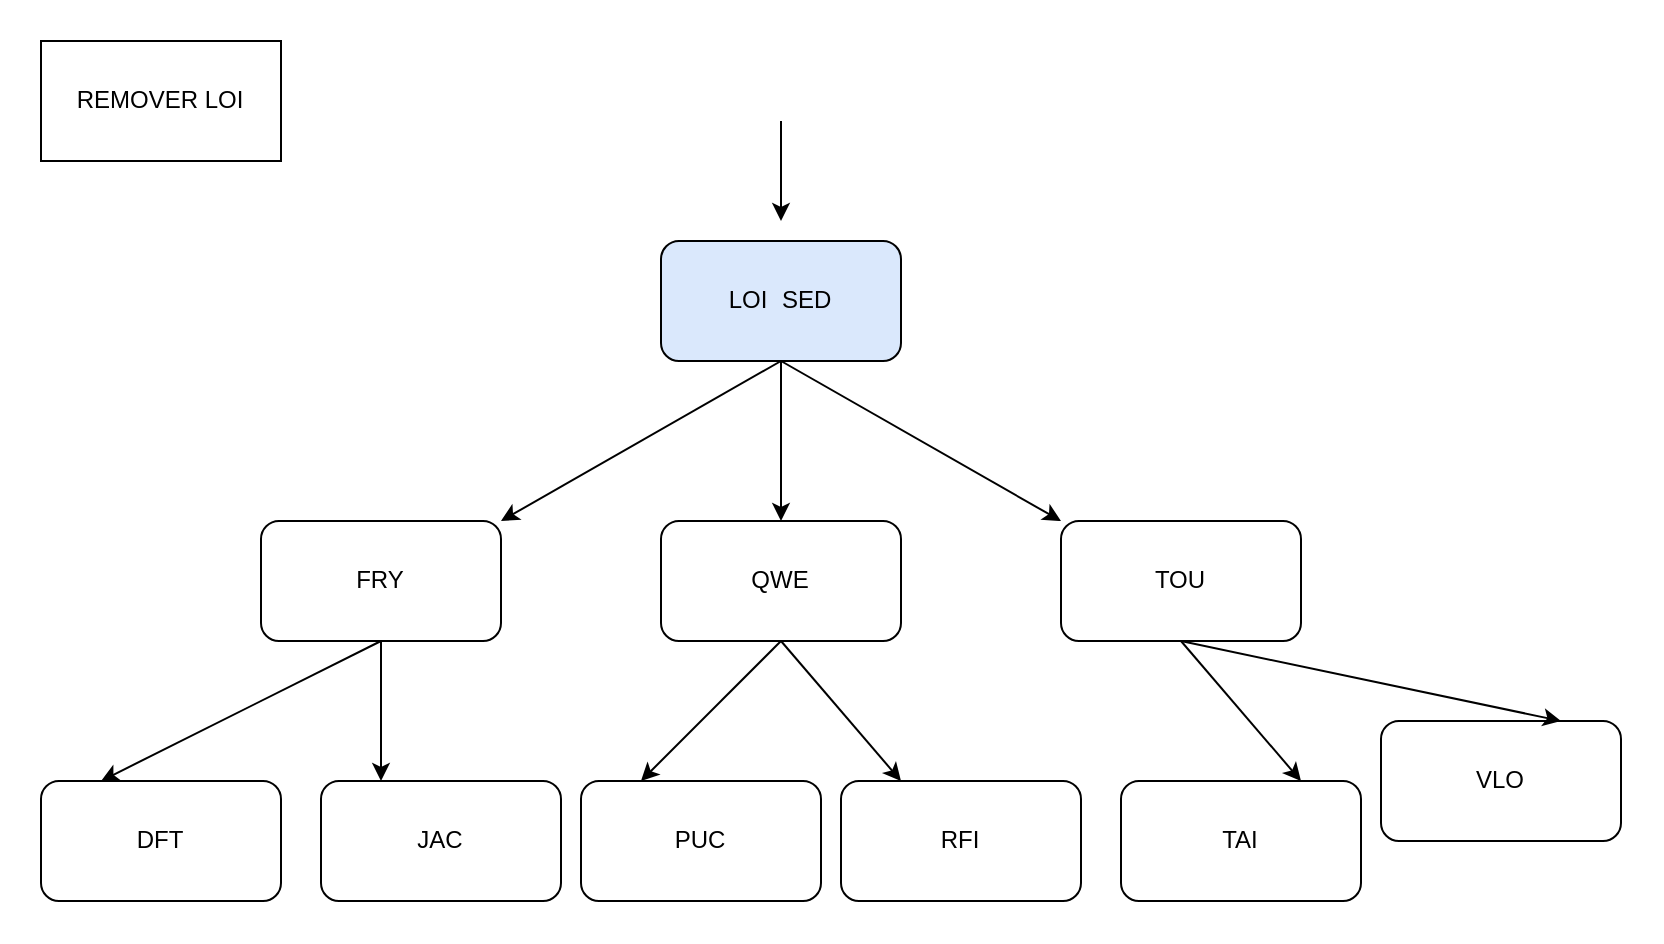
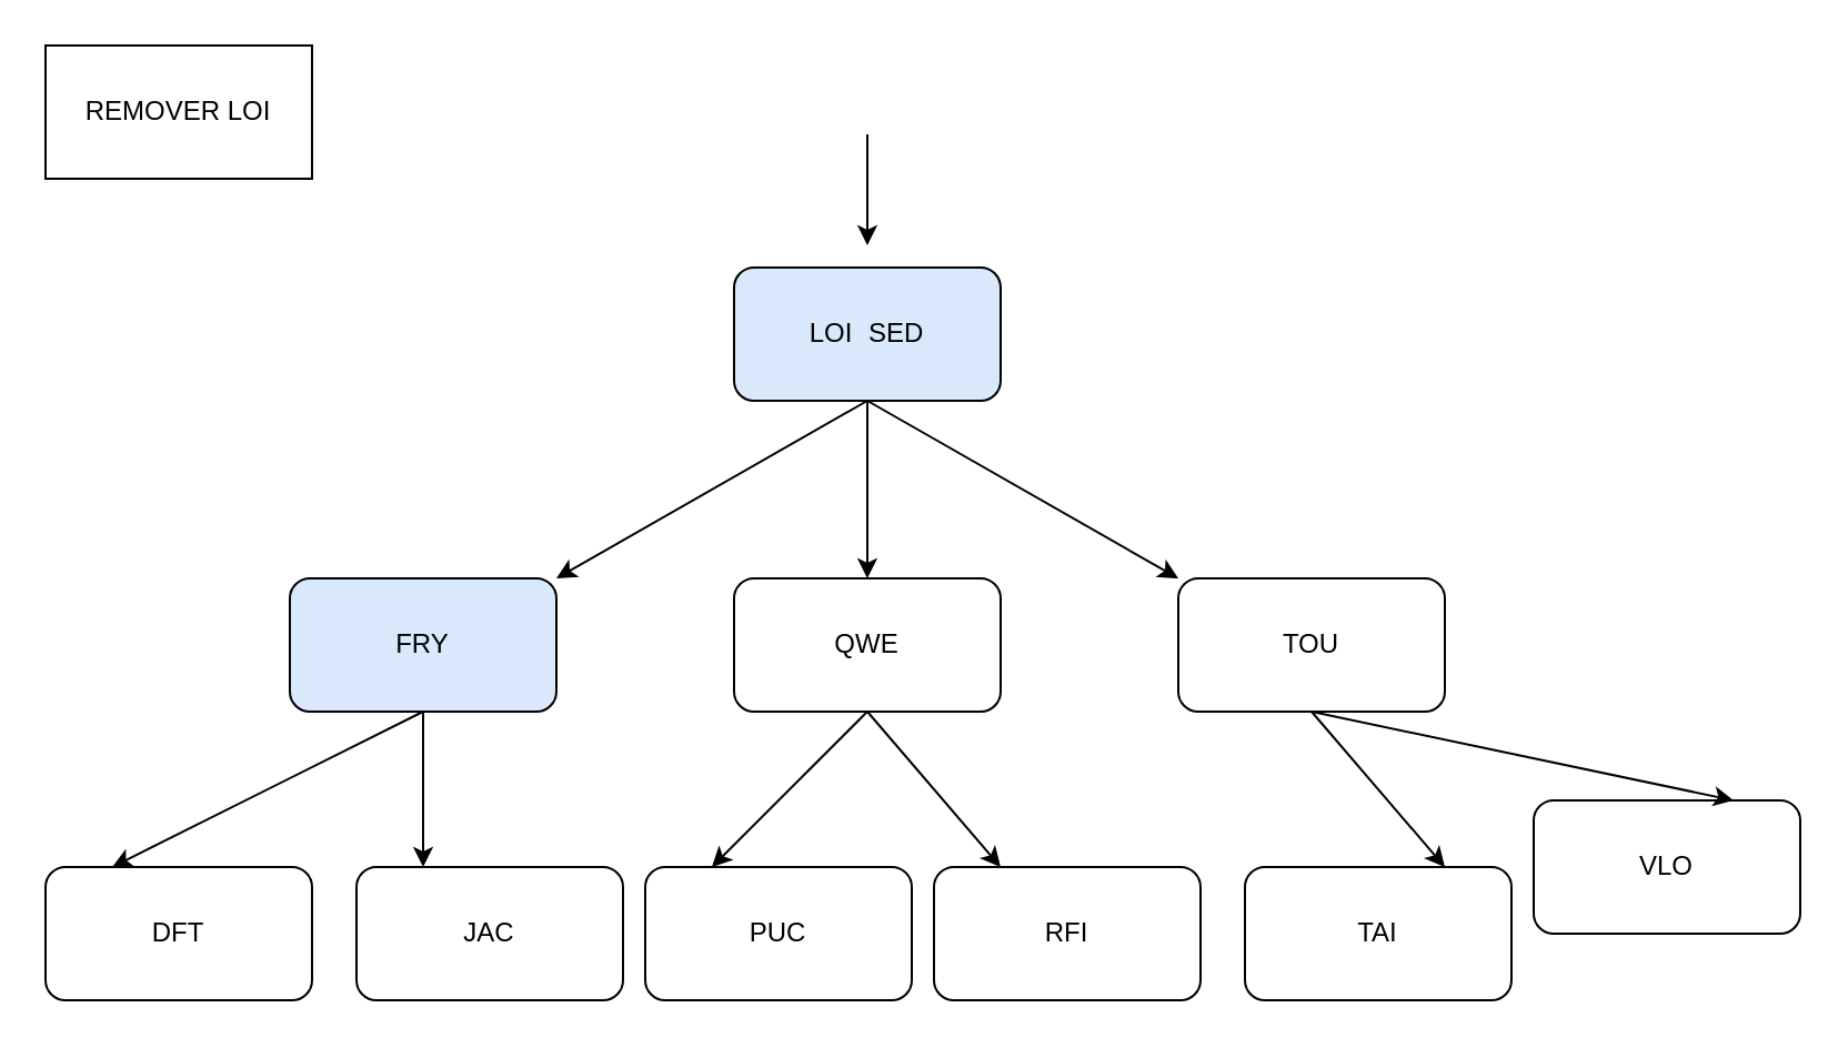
  <mxCell id="0" />
  <mxCell id="1" parent="0" />
  <mxCell id="2" value="" style="endArrow=classic;html=1;rounded=0;" edge="1" parent="1"><mxGeometry width="50" height="50" relative="1" as="geometry"><mxPoint x="390" y="60" as="sourcePoint" /><mxPoint x="390" y="110" as="targetPoint" /></mxGeometry></mxCell>
  <mxCell id="3" value="LOI &lt;span style=&quot;white-space: pre;&quot;&gt;&#09;&lt;/span&gt;SED" style="rounded=1;whiteSpace=wrap;html=1;fillColor=#dae8fc;" vertex="1" parent="1"><mxGeometry x="330" y="120" width="120" height="60" as="geometry" /></mxCell>
  <mxCell id="4" value="&lt;div&gt;QWE&lt;/div&gt;" style="rounded=1;whiteSpace=wrap;html=1;" vertex="1" parent="1"><mxGeometry x="330" y="260" width="120" height="60" as="geometry" /></mxCell>
- <mxCell id="5" value="FRY" style="rounded=1;whiteSpace=wrap;html=1;" vertex="1" parent="1"><mxGeometry x="130" y="260" width="120" height="60" as="geometry" /></mxCell>
+ <mxCell id="5" value="FRY" style="rounded=1;whiteSpace=wrap;html=1;fillColor=#dae8fc;" vertex="1" parent="1"><mxGeometry x="130" y="260" width="120" height="60" as="geometry" /></mxCell>
  <mxCell id="6" value="TOU" style="rounded=1;whiteSpace=wrap;html=1;" vertex="1" parent="1"><mxGeometry x="530" y="260" width="120" height="60" as="geometry" /></mxCell>
  <mxCell id="7" value="DFT" style="rounded=1;whiteSpace=wrap;html=1;" vertex="1" parent="1"><mxGeometry x="20" y="390" width="120" height="60" as="geometry" /></mxCell>
  <mxCell id="8" value="JAC" style="rounded=1;whiteSpace=wrap;html=1;" vertex="1" parent="1"><mxGeometry x="160" y="390" width="120" height="60" as="geometry" /></mxCell>
  <mxCell id="9" value="PUC" style="rounded=1;whiteSpace=wrap;html=1;" vertex="1" parent="1"><mxGeometry x="290" y="390" width="120" height="60" as="geometry" /></mxCell>
  <mxCell id="10" value="RFI" style="rounded=1;whiteSpace=wrap;html=1;" vertex="1" parent="1"><mxGeometry x="420" y="390" width="120" height="60" as="geometry" /></mxCell>
  <mxCell id="11" value="TAI" style="rounded=1;whiteSpace=wrap;html=1;" vertex="1" parent="1"><mxGeometry x="560" y="390" width="120" height="60" as="geometry" /></mxCell>
  <mxCell id="12" value="VLO" style="rounded=1;whiteSpace=wrap;html=1;" vertex="1" parent="1"><mxGeometry x="690" y="360" width="120" height="60" as="geometry" /></mxCell>
  <mxCell id="13" value="" style="endArrow=classic;html=1;rounded=0;entryX=0.5;entryY=0;entryDx=0;entryDy=0;exitX=0.5;exitY=1;exitDx=0;exitDy=0;" edge="1" parent="1" source="3" target="4"><mxGeometry width="50" height="50" relative="1" as="geometry"><mxPoint x="400" y="70" as="sourcePoint" /><mxPoint x="400" y="120" as="targetPoint" /></mxGeometry></mxCell>
  <mxCell id="14" value="" style="endArrow=classic;html=1;rounded=0;entryX=0;entryY=0;entryDx=0;entryDy=0;exitX=0.5;exitY=1;exitDx=0;exitDy=0;" edge="1" parent="1" source="3" target="6"><mxGeometry width="50" height="50" relative="1" as="geometry"><mxPoint x="400" y="190" as="sourcePoint" /><mxPoint x="400" y="270" as="targetPoint" /></mxGeometry></mxCell>
  <mxCell id="15" value="" style="endArrow=classic;html=1;rounded=0;entryX=1;entryY=0;entryDx=0;entryDy=0;exitX=0.5;exitY=1;exitDx=0;exitDy=0;" edge="1" parent="1" source="3" target="5"><mxGeometry width="50" height="50" relative="1" as="geometry"><mxPoint x="410" y="200" as="sourcePoint" /><mxPoint x="410" y="280" as="targetPoint" /></mxGeometry></mxCell>
  <mxCell id="16" value="" style="endArrow=classic;html=1;rounded=0;entryX=0.25;entryY=0;entryDx=0;entryDy=0;exitX=0.5;exitY=1;exitDx=0;exitDy=0;" edge="1" parent="1" source="5" target="7"><mxGeometry width="50" height="50" relative="1" as="geometry"><mxPoint x="420" y="210" as="sourcePoint" /><mxPoint x="420" y="290" as="targetPoint" /></mxGeometry></mxCell>
  <mxCell id="17" value="" style="endArrow=classic;html=1;rounded=0;entryX=0.25;entryY=0;entryDx=0;entryDy=0;exitX=0.5;exitY=1;exitDx=0;exitDy=0;" edge="1" parent="1" source="5" target="8"><mxGeometry width="50" height="50" relative="1" as="geometry"><mxPoint x="430" y="220" as="sourcePoint" /><mxPoint x="430" y="300" as="targetPoint" /></mxGeometry></mxCell>
  <mxCell id="18" value="" style="endArrow=classic;html=1;rounded=0;entryX=0.25;entryY=0;entryDx=0;entryDy=0;exitX=0.5;exitY=1;exitDx=0;exitDy=0;" edge="1" parent="1" source="4" target="9"><mxGeometry width="50" height="50" relative="1" as="geometry"><mxPoint x="440" y="230" as="sourcePoint" /><mxPoint x="440" y="310" as="targetPoint" /></mxGeometry></mxCell>
  <mxCell id="19" value="" style="endArrow=classic;html=1;rounded=0;entryX=0.25;entryY=0;entryDx=0;entryDy=0;exitX=0.5;exitY=1;exitDx=0;exitDy=0;" edge="1" parent="1" source="4" target="10"><mxGeometry width="50" height="50" relative="1" as="geometry"><mxPoint x="450" y="240" as="sourcePoint" /><mxPoint x="450" y="320" as="targetPoint" /></mxGeometry></mxCell>
  <mxCell id="20" value="" style="endArrow=classic;html=1;rounded=0;entryX=0.75;entryY=0;entryDx=0;entryDy=0;exitX=0.5;exitY=1;exitDx=0;exitDy=0;" edge="1" parent="1" source="6" target="11"><mxGeometry width="50" height="50" relative="1" as="geometry"><mxPoint x="460" y="250" as="sourcePoint" /><mxPoint x="460" y="330" as="targetPoint" /></mxGeometry></mxCell>
  <mxCell id="21" value="" style="endArrow=classic;html=1;rounded=0;entryX=0.75;entryY=0;entryDx=0;entryDy=0;exitX=0.5;exitY=1;exitDx=0;exitDy=0;" edge="1" parent="1" source="6" target="12"><mxGeometry width="50" height="50" relative="1" as="geometry"><mxPoint x="470" y="260" as="sourcePoint" /><mxPoint x="470" y="340" as="targetPoint" /></mxGeometry></mxCell>
  <mxCell id="22" value="REMOVER LOI" style="rounded=0;whiteSpace=wrap;html=1;" vertex="1" parent="1"><mxGeometry x="20" y="20" width="120" height="60" as="geometry" /></mxCell>
